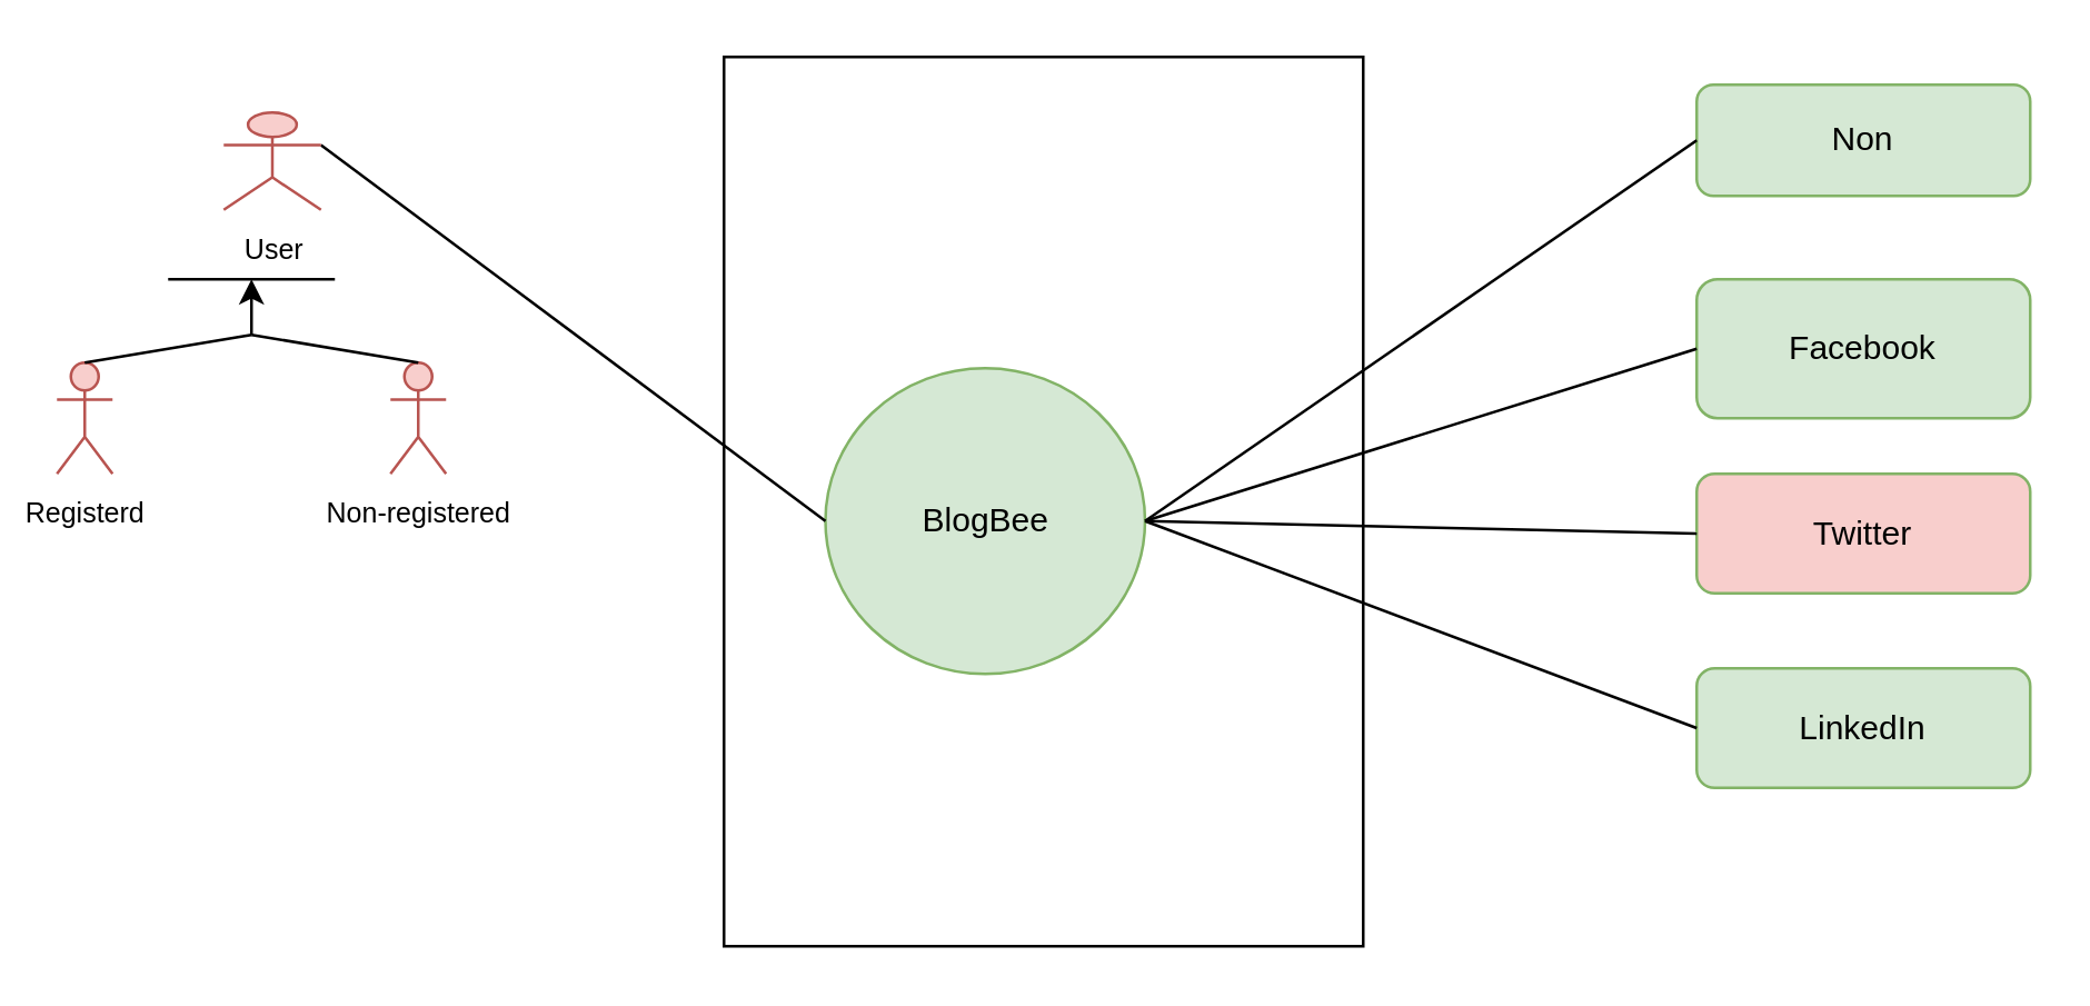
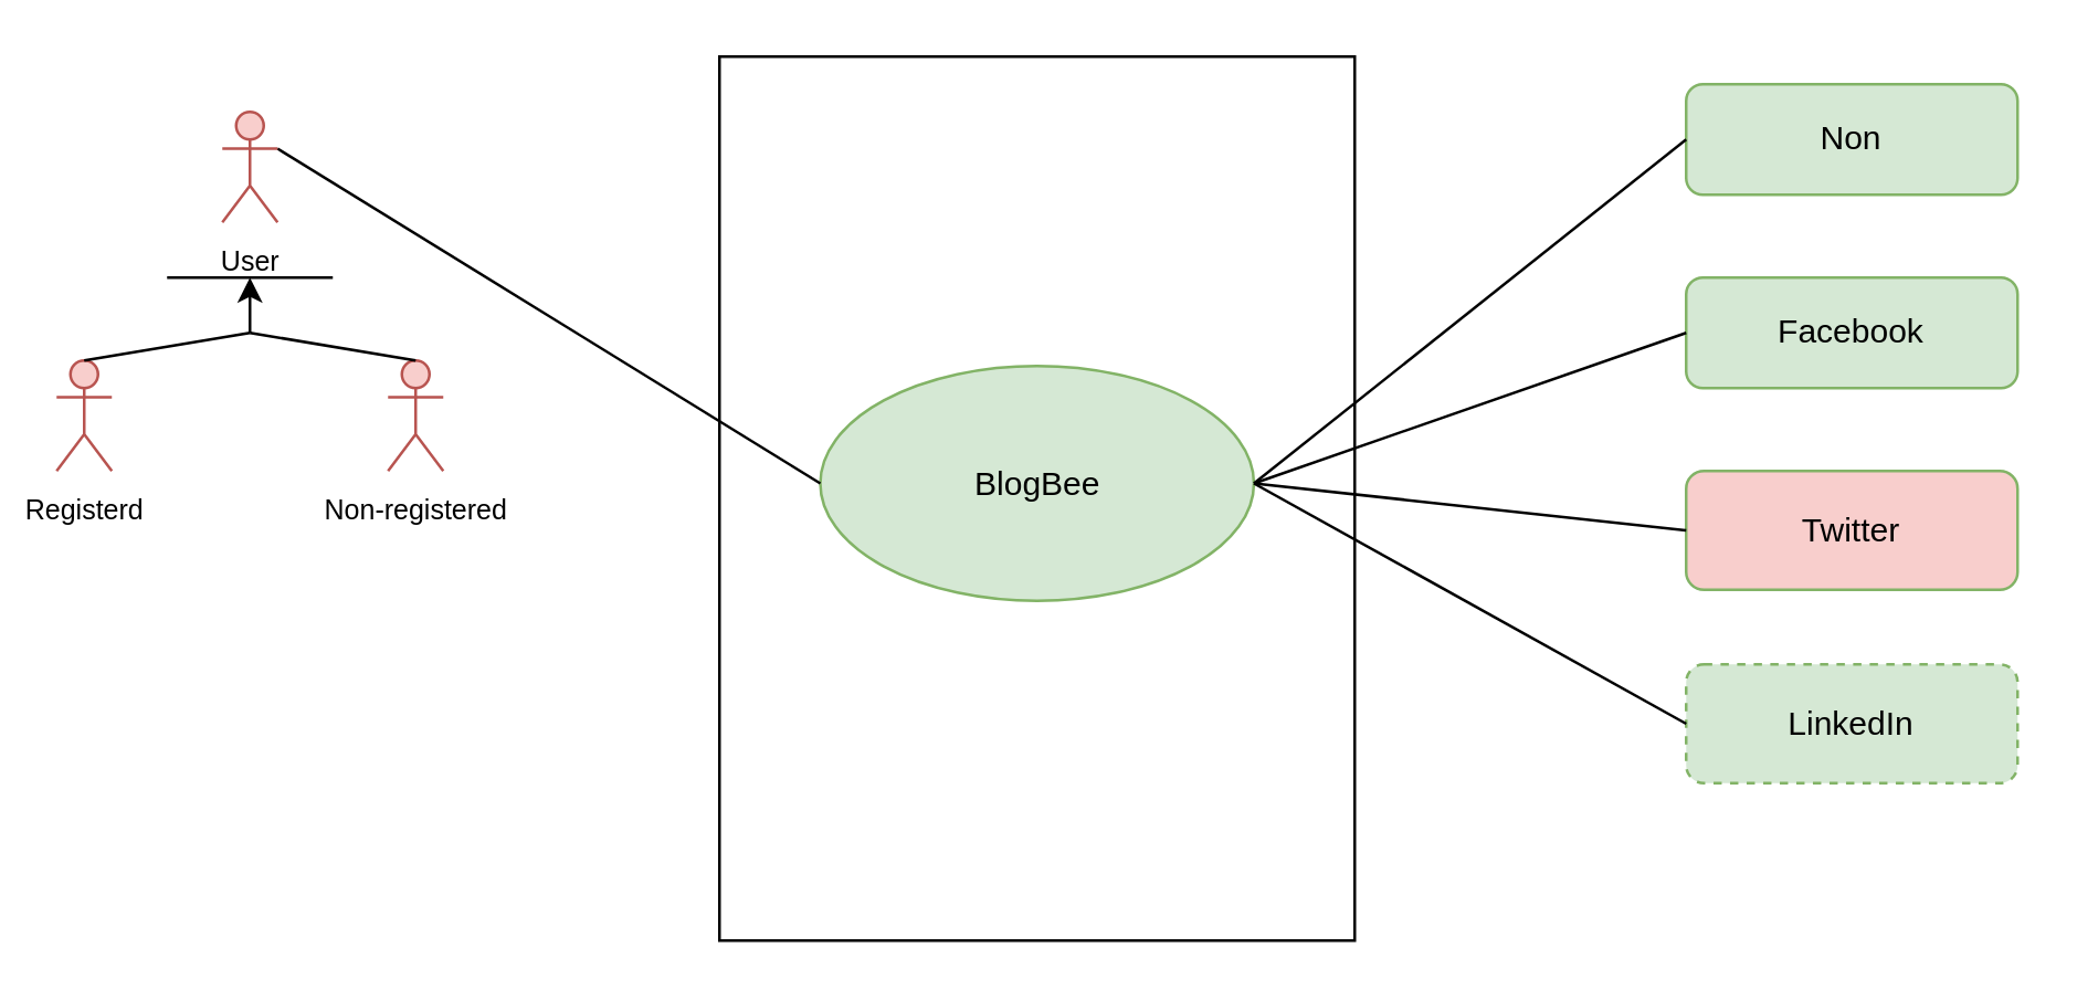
  <mxCell id="0" />
  <mxCell id="1" parent="0" />
  <mxCell id="2" value="" style="whiteSpace=wrap;html=1;" parent="1" vertex="1"><mxGeometry x="260" y="20" width="230" height="320" as="geometry" /></mxCell>
- <mxCell id="3" value="BlogBee" style="ellipse;whiteSpace=wrap;html=1;fillColor=#d5e8d4;strokeColor=#82b366;" parent="1" vertex="1"><mxGeometry x="296.5" y="132" width="115" height="110" as="geometry" /></mxCell>
+ <mxCell id="3" value="BlogBee" style="ellipse;whiteSpace=wrap;html=1;fillColor=#d5e8d4;strokeColor=#82b366;" parent="1" vertex="1"><mxGeometry x="296.5" y="132" width="157" height="85" as="geometry" /></mxCell>
  <mxCell id="4" style="edgeStyle=orthogonalEdgeStyle;rounded=0;orthogonalLoop=1;jettySize=auto;html=1;exitX=0.5;exitY=1;exitDx=0;exitDy=0;" parent="1" source="2" target="2" edge="1"><mxGeometry relative="1" as="geometry" /></mxCell>
  <mxCell id="5" value="" style="endArrow=none;html=1;rounded=0;exitX=1;exitY=0.333;exitDx=0;exitDy=0;exitPerimeter=0;entryX=0;entryY=0.5;entryDx=0;entryDy=0;" parent="1" source="6" target="3" edge="1"><mxGeometry width="50" height="50" relative="1" as="geometry"><mxPoint x="110" y="50" as="sourcePoint" /><mxPoint x="430" y="170" as="targetPoint" /></mxGeometry></mxCell>
- <mxCell id="6" value="&lt;font style=&quot;font-size: 10px&quot;&gt;User&lt;/font&gt;" style="shape=umlActor;verticalLabelPosition=bottom;verticalAlign=top;html=1;fillColor=#f8cecc;strokeColor=#b85450;" parent="1" vertex="1"><mxGeometry x="80" y="40" width="35" height="35" as="geometry" /></mxCell>
+ <mxCell id="6" value="&lt;font style=&quot;font-size: 10px&quot;&gt;User&lt;/font&gt;" style="shape=umlActor;verticalLabelPosition=bottom;verticalAlign=top;html=1;fillColor=#f8cecc;strokeColor=#b85450;" parent="1" vertex="1"><mxGeometry x="80" y="40" width="20" height="40" as="geometry" /></mxCell>
  <mxCell id="7" value="&lt;font style=&quot;font-size: 10px&quot;&gt;Registerd&lt;/font&gt;" style="shape=umlActor;verticalLabelPosition=bottom;verticalAlign=top;html=1;fillColor=#f8cecc;strokeColor=#b85450;" parent="1" vertex="1"><mxGeometry x="20" y="130" width="20" height="40" as="geometry" /></mxCell>
  <mxCell id="8" value="&lt;span style=&quot;font-size: 10px&quot;&gt;Non-registered&lt;br&gt;&lt;/span&gt;" style="shape=umlActor;verticalLabelPosition=bottom;verticalAlign=top;html=1;fillColor=#f8cecc;strokeColor=#b85450;" parent="1" vertex="1"><mxGeometry x="140" y="130" width="20" height="40" as="geometry" /></mxCell>
  <mxCell id="9" value="" style="endArrow=none;html=1;rounded=0;fontSize=10;" parent="1" edge="1"><mxGeometry relative="1" as="geometry"><mxPoint x="60" y="100" as="sourcePoint" /><mxPoint x="120" y="100" as="targetPoint" /><Array as="points" /></mxGeometry></mxCell>
  <mxCell id="10" value="" style="endArrow=classic;html=1;rounded=0;" parent="1" edge="1"><mxGeometry width="50" height="50" relative="1" as="geometry"><mxPoint x="90" y="120" as="sourcePoint" /><mxPoint x="90" y="100" as="targetPoint" /></mxGeometry></mxCell>
  <mxCell id="11" value="" style="endArrow=none;html=1;rounded=0;" parent="1" edge="1"><mxGeometry width="50" height="50" relative="1" as="geometry"><mxPoint x="150" y="130" as="sourcePoint" /><mxPoint x="90" y="120" as="targetPoint" /></mxGeometry></mxCell>
  <mxCell id="12" value="" style="endArrow=none;html=1;rounded=0;" parent="1" edge="1"><mxGeometry width="50" height="50" relative="1" as="geometry"><mxPoint x="30" y="130" as="sourcePoint" /><mxPoint x="90" y="120" as="targetPoint" /></mxGeometry></mxCell>
  <mxCell id="13" value="Non" style="rounded=1;whiteSpace=wrap;html=1;fillColor=#d5e8d4;strokeColor=#82b366;" parent="1" vertex="1"><mxGeometry x="610" y="30" width="120" height="40" as="geometry" /></mxCell>
  <mxCell id="14" value="" style="endArrow=none;html=1;rounded=0;entryX=0;entryY=0.5;entryDx=0;entryDy=0;exitX=1;exitY=0.5;exitDx=0;exitDy=0;" parent="1" source="3" target="13" edge="1"><mxGeometry width="50" height="50" relative="1" as="geometry"><mxPoint x="460" y="170" as="sourcePoint" /><mxPoint x="430" y="170" as="targetPoint" /></mxGeometry></mxCell>
- <mxCell id="15" value="Facebook" style="rounded=1;whiteSpace=wrap;html=1;fillColor=#d5e8d4;strokeColor=#82b366;" parent="1" vertex="1"><mxGeometry x="610" y="100" width="120" height="50" as="geometry" /></mxCell>
+ <mxCell id="15" value="Facebook" style="rounded=1;whiteSpace=wrap;html=1;fillColor=#d5e8d4;strokeColor=#82b366;" parent="1" vertex="1"><mxGeometry x="610" y="100" width="120" height="40" as="geometry" /></mxCell>
  <mxCell id="16" value="Twitter" style="rounded=1;whiteSpace=wrap;html=1;fillColor=#f8cecc;strokeColor=#82b366;" parent="1" vertex="1"><mxGeometry x="610" y="170" width="120" height="43" as="geometry" /></mxCell>
- <mxCell id="17" value="LinkedIn" style="rounded=1;whiteSpace=wrap;html=1;fillColor=#d5e8d4;strokeColor=#82b366;" parent="1" vertex="1"><mxGeometry x="610" y="240" width="120" height="43" as="geometry" /></mxCell>
+ <mxCell id="17" value="LinkedIn" style="rounded=1;whiteSpace=wrap;html=1;fillColor=#d5e8d4;strokeColor=#82b366;dashed=1;" parent="1" vertex="1"><mxGeometry x="610" y="240" width="120" height="43" as="geometry" /></mxCell>
  <mxCell id="18" value="" style="endArrow=none;html=1;rounded=0;entryX=0;entryY=0.5;entryDx=0;entryDy=0;exitX=1;exitY=0.5;exitDx=0;exitDy=0;" parent="1" source="3" target="15" edge="1"><mxGeometry width="50" height="50" relative="1" as="geometry"><mxPoint x="350" y="220" as="sourcePoint" /><mxPoint x="400" y="170" as="targetPoint" /></mxGeometry></mxCell>
  <mxCell id="19" value="" style="endArrow=none;html=1;rounded=0;entryX=0;entryY=0.5;entryDx=0;entryDy=0;exitX=1;exitY=0.5;exitDx=0;exitDy=0;" parent="1" source="3" target="16" edge="1"><mxGeometry width="50" height="50" relative="1" as="geometry"><mxPoint x="350" y="220" as="sourcePoint" /><mxPoint x="400" y="170" as="targetPoint" /></mxGeometry></mxCell>
  <mxCell id="20" value="" style="endArrow=none;html=1;rounded=0;entryX=0;entryY=0.5;entryDx=0;entryDy=0;exitX=1;exitY=0.5;exitDx=0;exitDy=0;" parent="1" source="3" target="17" edge="1"><mxGeometry width="50" height="50" relative="1" as="geometry"><mxPoint x="350" y="220" as="sourcePoint" /><mxPoint x="400" y="170" as="targetPoint" /></mxGeometry></mxCell>
